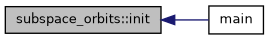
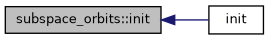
  digraph {
    rankdir=LR
    node [color=black fontname=Helvetica fontsize=10 shape=record style=filled]
    n1 [fillcolor=grey75 fontcolor=black height=0.2 label="subspace_orbits::init" width=0.4]
-   n2 [fillcolor=white height=0.2 label=main width=0.4]
+   n2 [fillcolor=white height=0.2 label=init width=0.4]
    n1 -> n2 [color=midnightblue dir=back fontname=Helvetica fontsize=10 labelfontname=Helvetica labelfontsize=10 style=solid]
  }
